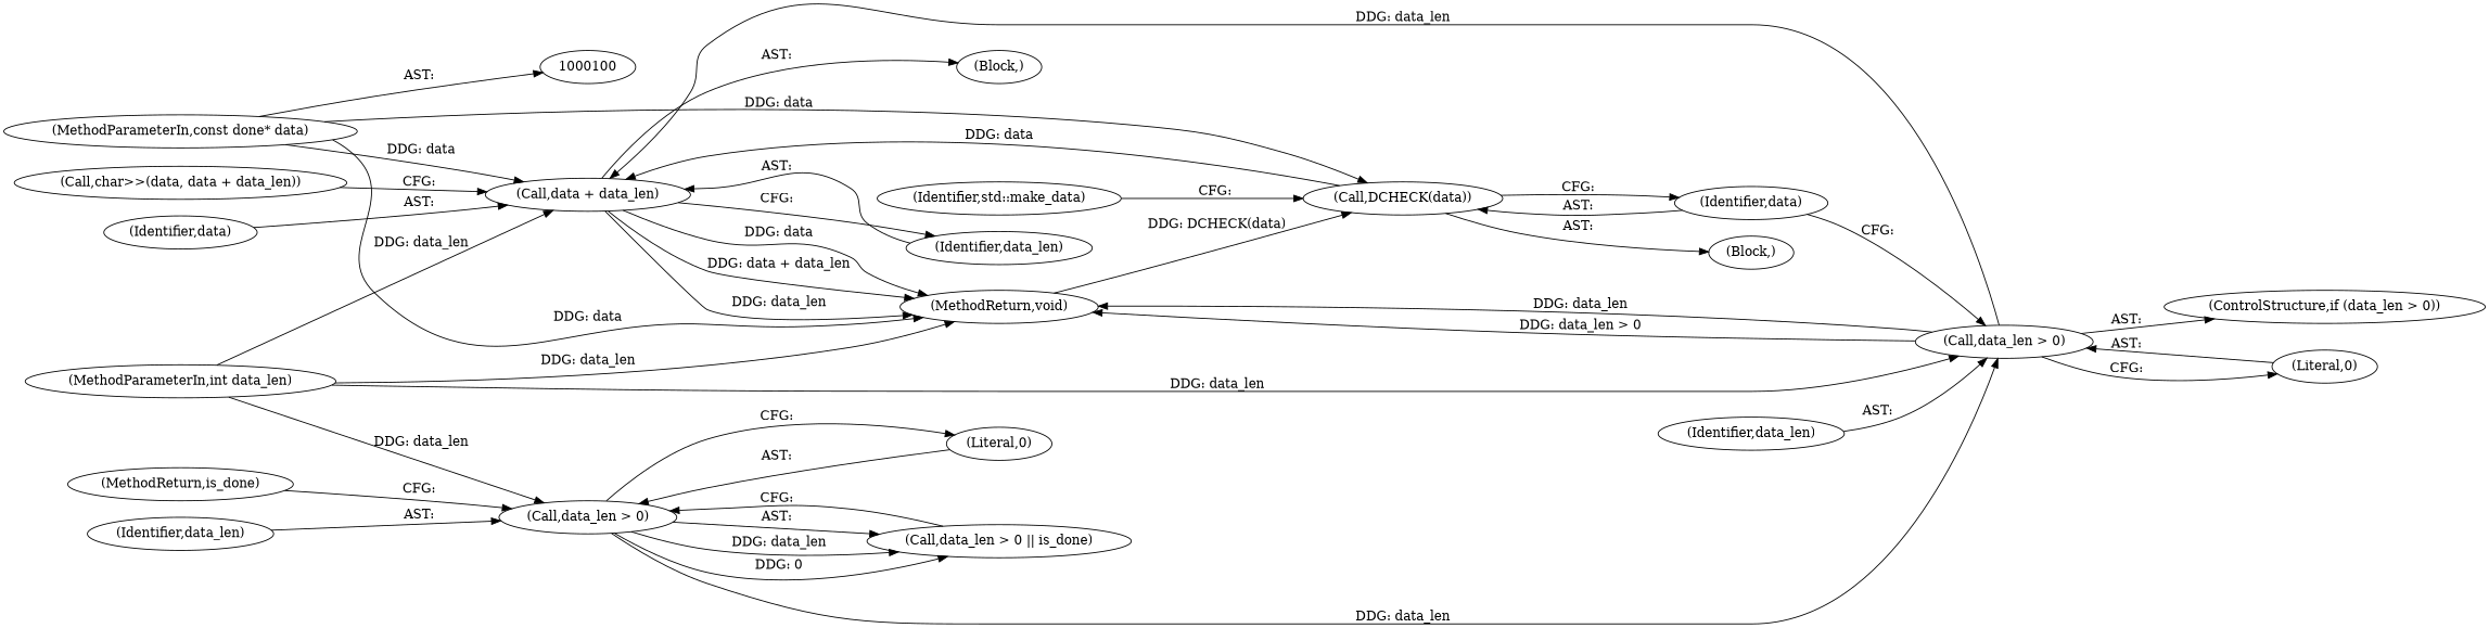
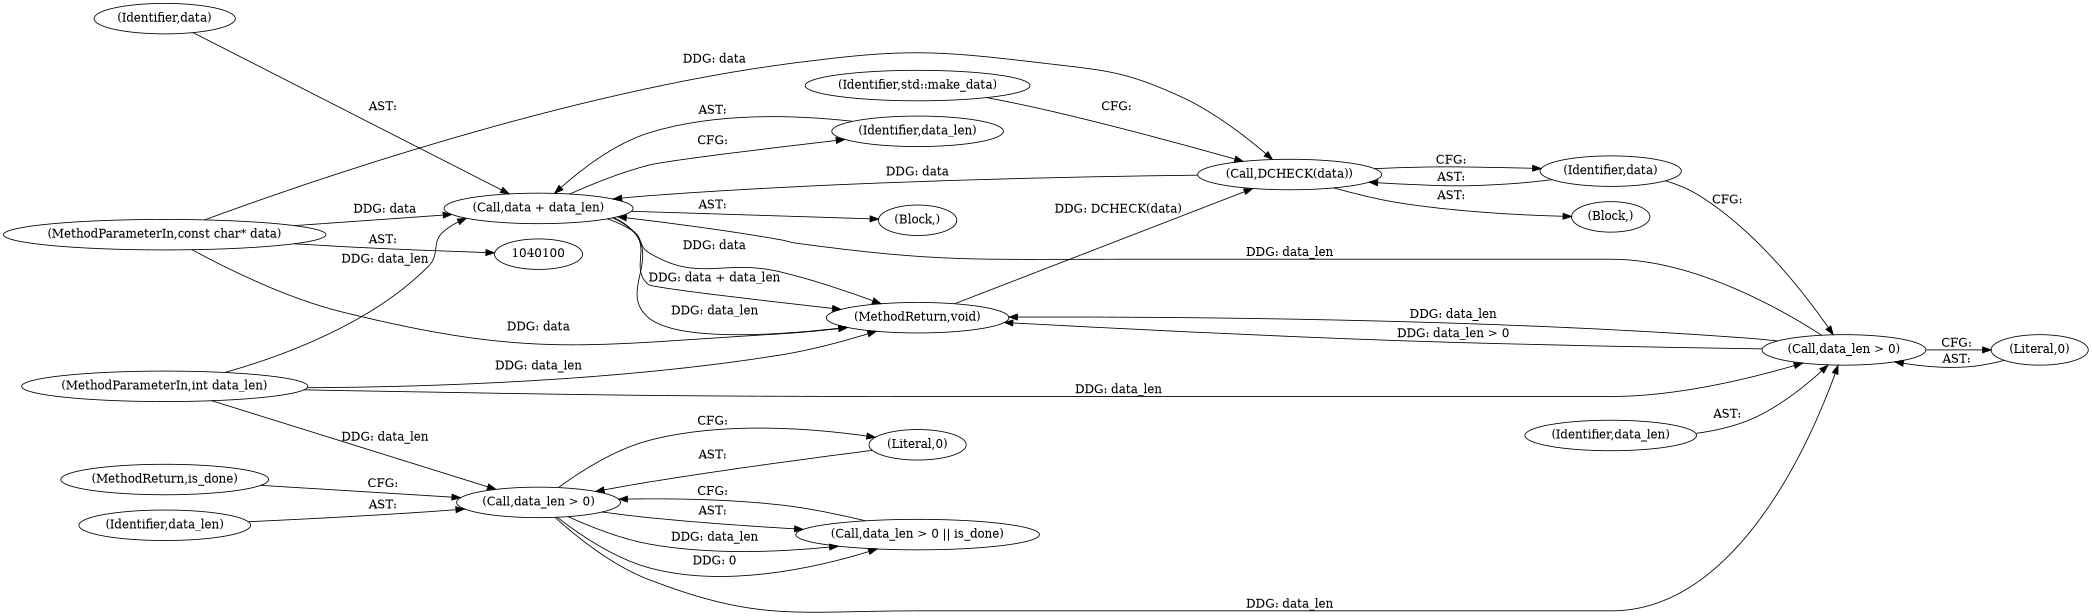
  digraph {
    rankdir=LR
    n1 [label="(Call,data + data_len)"]
    n2 [label="(MethodReturn,void)"]
    n3 [label="(Identifier,data_len)"]
    n4 [label="(Block,)"]
    n5 [label="(Call,DCHECK(data))"]
    n6 [label="(Identifier,data)"]
    n7 [label="(Block,)"]
    n8 [label="(Call,data_len > 0)"]
-   n9 [label="(MethodParameterIn,const done* data)"]
-   1000100
-   n11 [label="(ControlStructure,if (data_len > 0))"]
+   n9 [label="(MethodParameterIn,const char* data)"]
+   1000100 [label=1040100]
    n12 [label="(Literal,0)"]
    n13 [label="(Call,data_len > 0)"]
    n14 [label="(Literal,0)"]
    n15 [label="(Call,data_len > 0 || is_done)"]
    n16 [label="(MethodParameterIn,int data_len)"]
    n17 [label="(Identifier,std::make_data)"]
-   n18 [label="(Call,char>>(data, data + data_len))"]
    n19 [label="(MethodReturn,is_done)"]
    n20 [label="(Identifier,data_len)"]
    n21 [label="(Identifier,data_len)"]
    n22 [label="(Identifier,data)"]
    n1 -> n2 [label="DDG: data + data_len"]
    n1 -> n2 [label="DDG: data_len"]
    n1 -> n2 [label="DDG: data"]
    n1 -> n3 [label="CFG: "]
    n1 -> n4 [label="AST: "]
    n2 -> n5 [label="DDG: DCHECK(data)"]
    n3 -> n1 [label="AST: "]
    n5 -> n1 [label="DDG: data"]
    n5 -> n6 [label="CFG: "]
    n5 -> n7 [label="AST: "]
    n6 -> n5 [label="AST: "]
    n6 -> n8 [label="CFG: "]
    n8 -> n1 [label="DDG: data_len"]
    n8 -> n2 [label="DDG: data_len"]
    n8 -> n2 [label="DDG: data_len > 0"]
-   n8 -> n11 [label="AST: "]
    n8 -> n12 [label="CFG: "]
    n9 -> n1 [label="DDG: data"]
    n9 -> n2 [label="DDG: data"]
    n9 -> n5 [label="DDG: data"]
    n9 -> 1000100 [label="AST: "]
    n12 -> n8 [label="AST: "]
    n13 -> n8 [label="DDG: data_len"]
    n13 -> n14 [label="CFG: "]
    n13 -> n15 [label="AST: "]
    n13 -> n15 [label="DDG: data_len"]
    n13 -> n15 [label="DDG: 0"]
    n14 -> n13 [label="AST: "]
    n15 -> n13 [label="CFG: "]
    n16 -> n1 [label="DDG: data_len"]
    n16 -> n2 [label="DDG: data_len"]
    n16 -> n8 [label="DDG: data_len"]
    n16 -> n13 [label="DDG: data_len"]
    n17 -> n5 [label="CFG: "]
-   n18 -> n1 [label="CFG: "]
    n19 -> n13 [label="CFG: "]
    n20 -> n8 [label="AST: "]
    n21 -> n13 [label="AST: "]
    n22 -> n1 [label="AST: "]
  }
